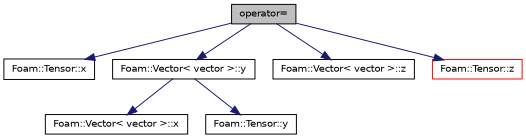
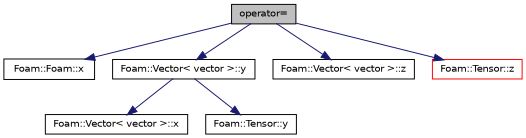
  digraph {
    rankdir=TB
    node [color=black fontname=Helvetica fontsize=10 shape=record]
    edge [color=midnightblue fontname=Helvetica fontsize=10 labelfontname=Helvetica labelfontsize=10 style=solid]
    n1 [fillcolor=grey75 fontcolor=black height=0.2 label="operator=" style=filled width=0.4]
-   n2 [height=0.2 label="Foam::Tensor::x" width=0.4]
+   n2 [height=0.2 label="Foam::Foam::x" width=0.4]
    n3 [height=0.2 label="Foam::Vector\< vector \>::y" width=0.4]
    n4 [height=0.2 label="Foam::Vector\< vector \>::z" width=0.4]
    n5 [color=red height=0.2 label="Foam::Tensor::z" width=0.4]
    n6 [height=0.2 label="Foam::Vector\< vector \>::x" width=0.4]
    n7 [height=0.2 label="Foam::Tensor::y" width=0.4]
    n1 -> n2
    n1 -> n3
    n1 -> n4
    n1 -> n5
    n3 -> n6
    n3 -> n7
  }
